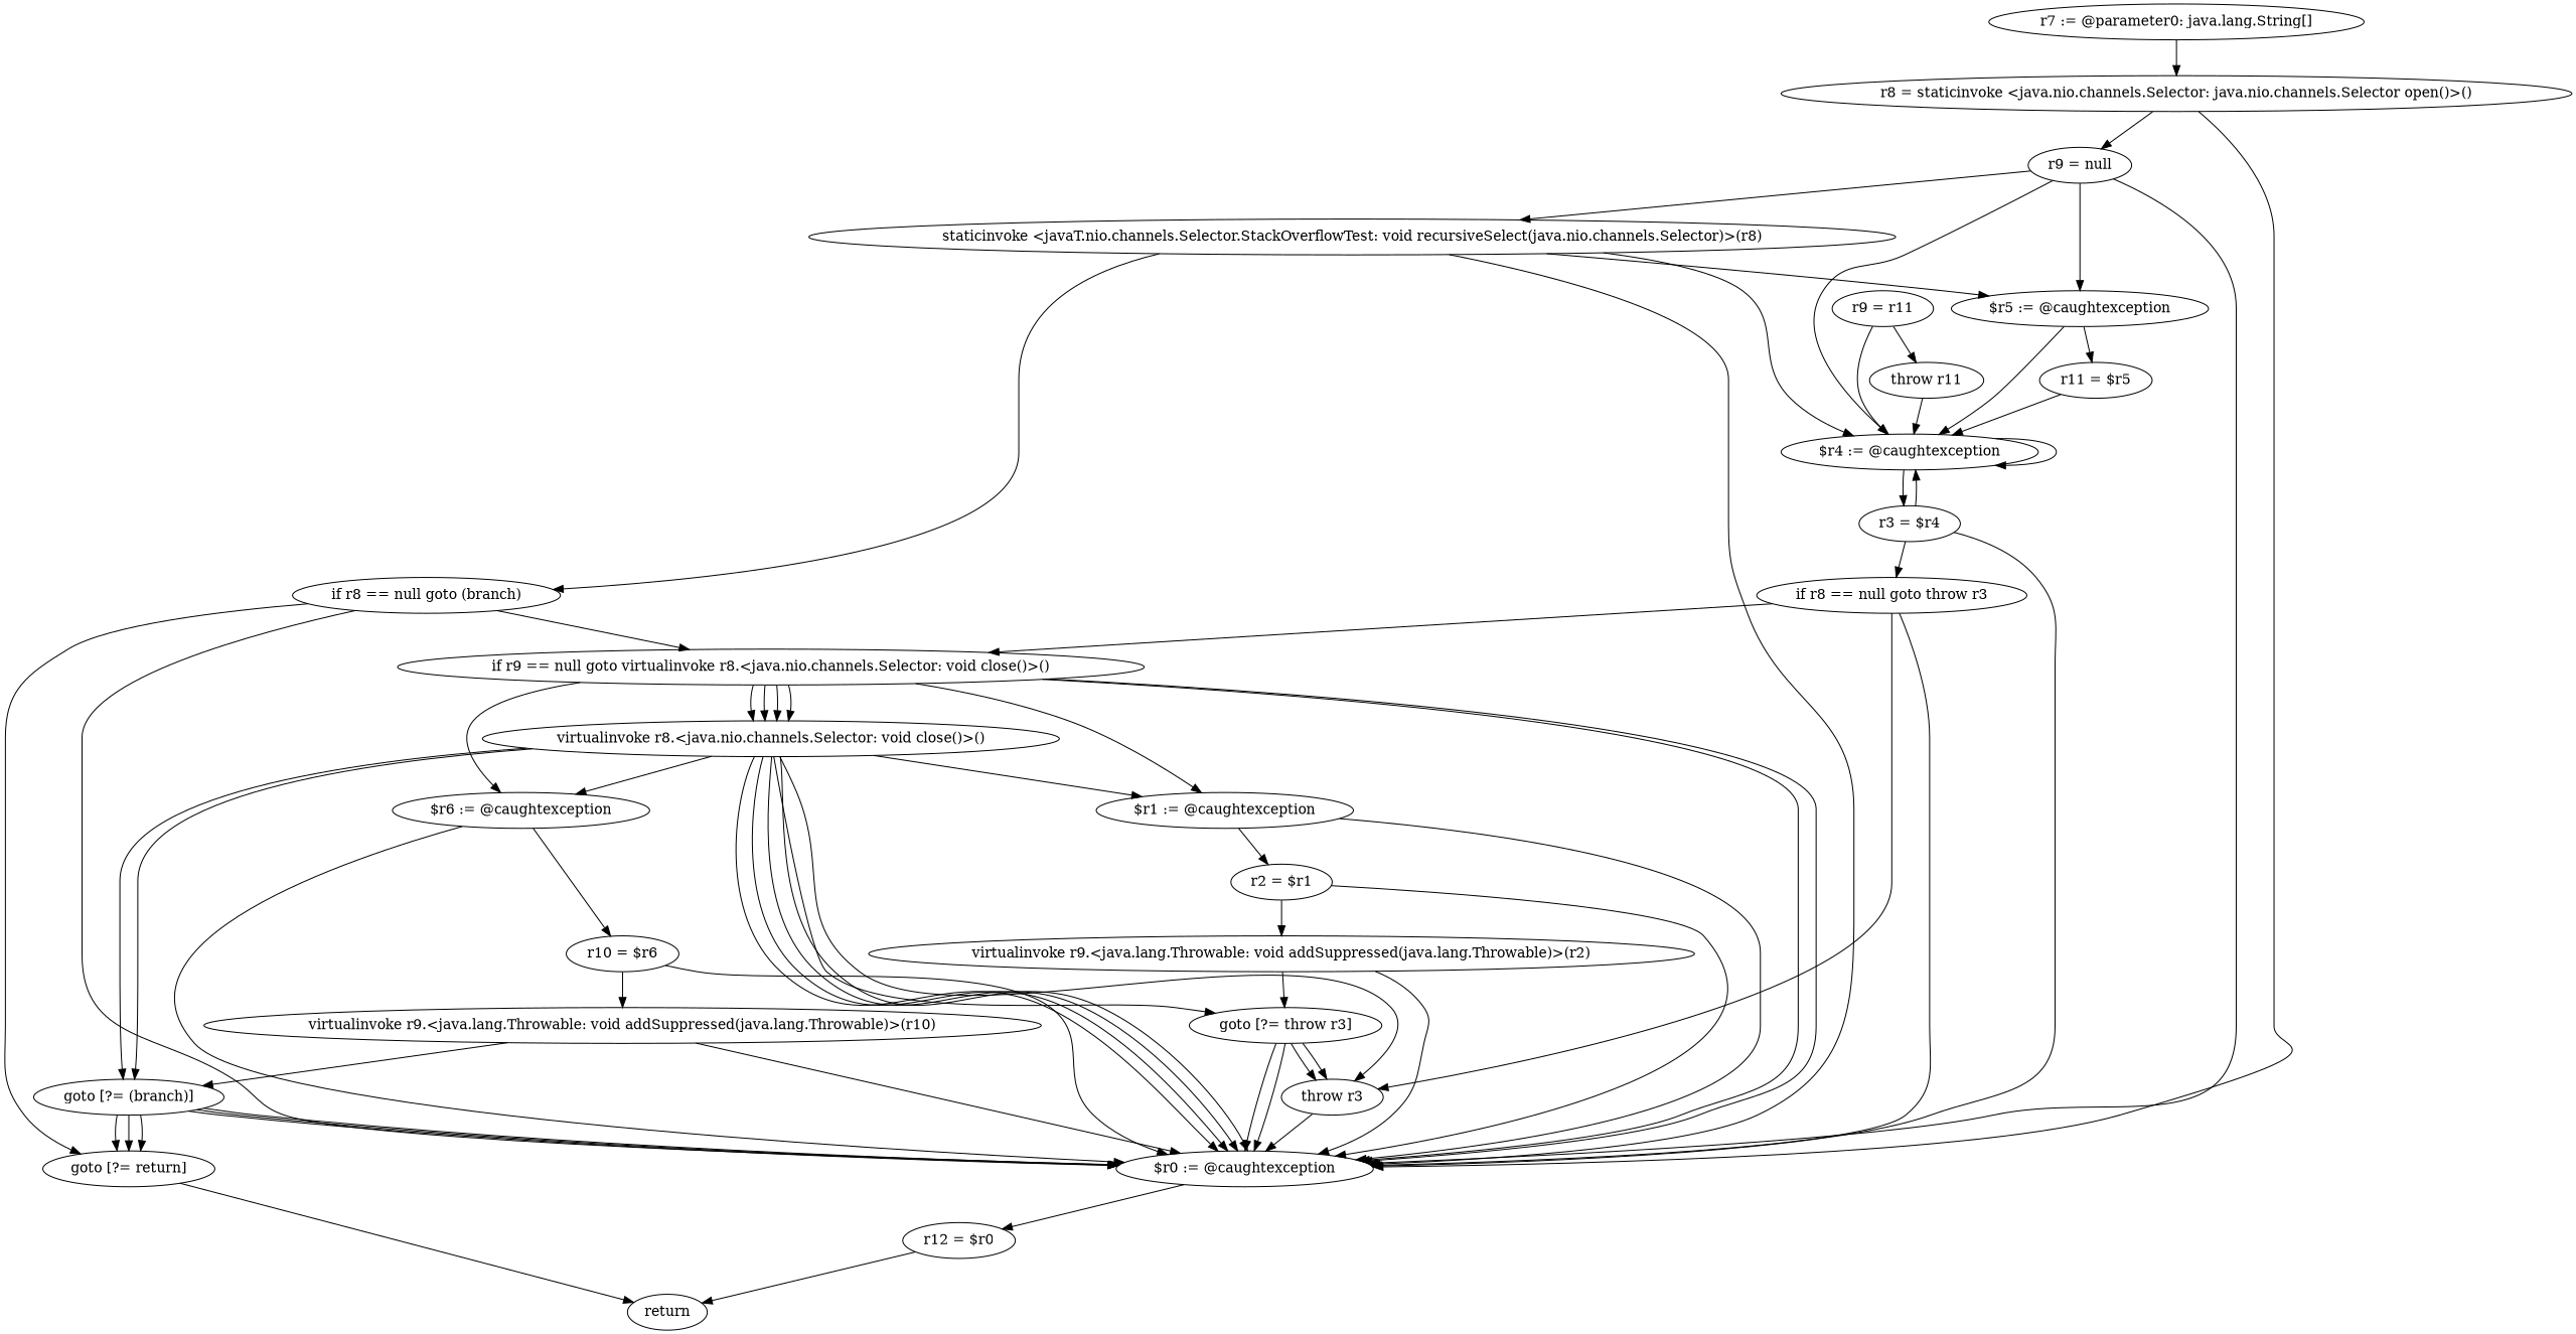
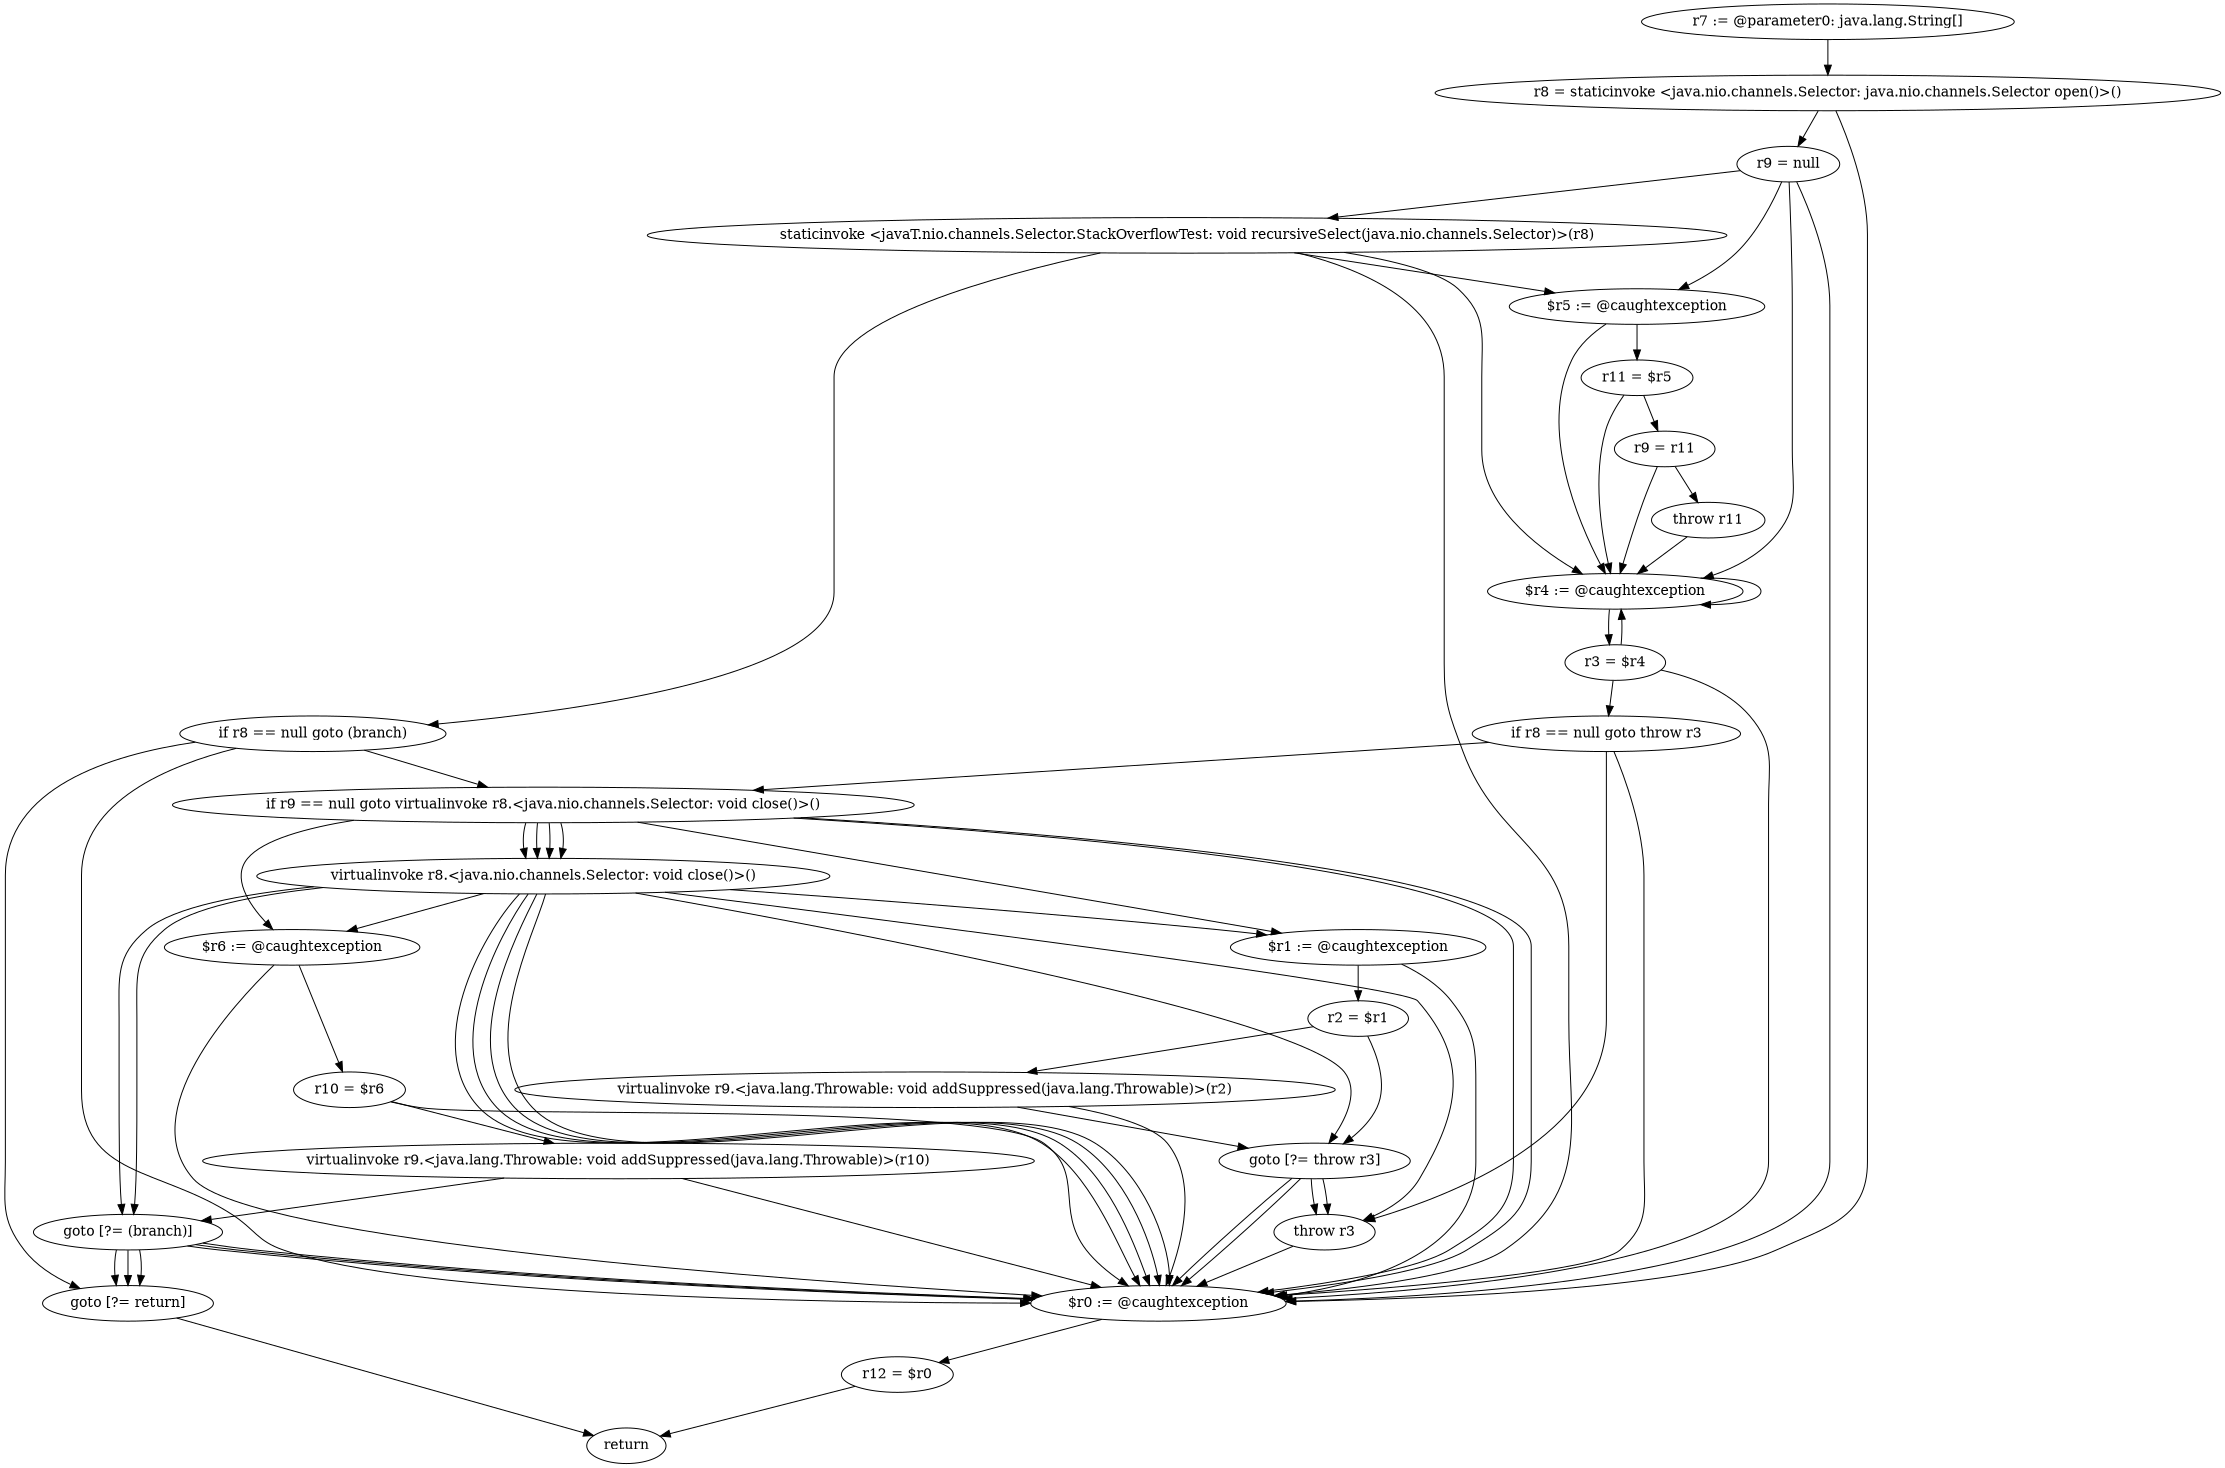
  digraph {
    "r7 := @parameter0: java.lang.String[]"
    "r8 = staticinvoke <java.nio.channels.Selector: java.nio.channels.Selector open()>()"
    "$r0 := @caughtexception"
    "r9 = null"
    "r12 = $r0"
    "staticinvoke <javaT.nio.channels.Selector.StackOverflowTest: void recursiveSelect(java.nio.channels.Selector)>(r8)"
    "$r5 := @caughtexception"
    "$r4 := @caughtexception"
    "if r8 == null goto (branch)"
    "r11 = $r5"
    "r3 = $r4"
    "if r9 == null goto virtualinvoke r8.<java.nio.channels.Selector: void close()>()"
    "goto [?= return]"
    "virtualinvoke r8.<java.nio.channels.Selector: void close()>()"
    "$r6 := @caughtexception"
    "$r1 := @caughtexception"
    return
    "goto [?= (branch)]"
    "goto [?= throw r3]"
    "throw r3"
    "r10 = $r6"
    "r2 = $r1"
    "virtualinvoke r9.<java.lang.Throwable: void addSuppressed(java.lang.Throwable)>(r10)"
    "r9 = r11"
    "throw r11"
    "if r8 == null goto throw r3"
    "virtualinvoke r9.<java.lang.Throwable: void addSuppressed(java.lang.Throwable)>(r2)"
    "r7 := @parameter0: java.lang.String[]" -> "r8 = staticinvoke <java.nio.channels.Selector: java.nio.channels.Selector open()>()"
    "r8 = staticinvoke <java.nio.channels.Selector: java.nio.channels.Selector open()>()" -> "$r0 := @caughtexception"
    "r8 = staticinvoke <java.nio.channels.Selector: java.nio.channels.Selector open()>()" -> "r9 = null"
    "$r0 := @caughtexception" -> "r12 = $r0"
    "r9 = null" -> "$r0 := @caughtexception"
    "r9 = null" -> "staticinvoke <javaT.nio.channels.Selector.StackOverflowTest: void recursiveSelect(java.nio.channels.Selector)>(r8)"
    "r9 = null" -> "$r5 := @caughtexception"
    "r9 = null" -> "$r4 := @caughtexception"
    "r12 = $r0" -> return
    "staticinvoke <javaT.nio.channels.Selector.StackOverflowTest: void recursiveSelect(java.nio.channels.Selector)>(r8)" -> "$r0 := @caughtexception"
    "staticinvoke <javaT.nio.channels.Selector.StackOverflowTest: void recursiveSelect(java.nio.channels.Selector)>(r8)" -> "$r5 := @caughtexception"
    "staticinvoke <javaT.nio.channels.Selector.StackOverflowTest: void recursiveSelect(java.nio.channels.Selector)>(r8)" -> "$r4 := @caughtexception"
    "staticinvoke <javaT.nio.channels.Selector.StackOverflowTest: void recursiveSelect(java.nio.channels.Selector)>(r8)" -> "if r8 == null goto (branch)"
    "$r5 := @caughtexception" -> "$r4 := @caughtexception"
    "$r5 := @caughtexception" -> "r11 = $r5"
    "$r4 := @caughtexception" -> "$r4 := @caughtexception"
    "$r4 := @caughtexception" -> "r3 = $r4"
    "if r8 == null goto (branch)" -> "$r0 := @caughtexception"
    "if r8 == null goto (branch)" -> "if r9 == null goto virtualinvoke r8.<java.nio.channels.Selector: void close()>()"
    "if r8 == null goto (branch)" -> "goto [?= return]"
    "r11 = $r5" -> "$r4 := @caughtexception"
+   "r11 = $r5" -> "r9 = r11"
    "r3 = $r4" -> "$r0 := @caughtexception"
    "r3 = $r4" -> "$r4 := @caughtexception"
    "r3 = $r4" -> "if r8 == null goto throw r3"
    "if r9 == null goto virtualinvoke r8.<java.nio.channels.Selector: void close()>()" -> "$r0 := @caughtexception"
    "if r9 == null goto virtualinvoke r8.<java.nio.channels.Selector: void close()>()" -> "$r0 := @caughtexception"
    "if r9 == null goto virtualinvoke r8.<java.nio.channels.Selector: void close()>()" -> "virtualinvoke r8.<java.nio.channels.Selector: void close()>()"
    "if r9 == null goto virtualinvoke r8.<java.nio.channels.Selector: void close()>()" -> "virtualinvoke r8.<java.nio.channels.Selector: void close()>()"
    "if r9 == null goto virtualinvoke r8.<java.nio.channels.Selector: void close()>()" -> "virtualinvoke r8.<java.nio.channels.Selector: void close()>()"
    "if r9 == null goto virtualinvoke r8.<java.nio.channels.Selector: void close()>()" -> "virtualinvoke r8.<java.nio.channels.Selector: void close()>()"
    "if r9 == null goto virtualinvoke r8.<java.nio.channels.Selector: void close()>()" -> "$r6 := @caughtexception"
    "if r9 == null goto virtualinvoke r8.<java.nio.channels.Selector: void close()>()" -> "$r1 := @caughtexception"
    "goto [?= return]" -> return
    "virtualinvoke r8.<java.nio.channels.Selector: void close()>()" -> "$r0 := @caughtexception"
    "virtualinvoke r8.<java.nio.channels.Selector: void close()>()" -> "$r0 := @caughtexception"
    "virtualinvoke r8.<java.nio.channels.Selector: void close()>()" -> "$r0 := @caughtexception"
    "virtualinvoke r8.<java.nio.channels.Selector: void close()>()" -> "$r0 := @caughtexception"
    "virtualinvoke r8.<java.nio.channels.Selector: void close()>()" -> "$r6 := @caughtexception"
    "virtualinvoke r8.<java.nio.channels.Selector: void close()>()" -> "$r1 := @caughtexception"
    "virtualinvoke r8.<java.nio.channels.Selector: void close()>()" -> "goto [?= (branch)]"
    "virtualinvoke r8.<java.nio.channels.Selector: void close()>()" -> "goto [?= (branch)]"
    "virtualinvoke r8.<java.nio.channels.Selector: void close()>()" -> "goto [?= throw r3]"
    "virtualinvoke r8.<java.nio.channels.Selector: void close()>()" -> "throw r3"
    "$r6 := @caughtexception" -> "$r0 := @caughtexception"
    "$r6 := @caughtexception" -> "r10 = $r6"
    "$r1 := @caughtexception" -> "$r0 := @caughtexception"
    "$r1 := @caughtexception" -> "r2 = $r1"
    "goto [?= (branch)]" -> "$r0 := @caughtexception"
    "goto [?= (branch)]" -> "$r0 := @caughtexception"
    "goto [?= (branch)]" -> "$r0 := @caughtexception"
    "goto [?= (branch)]" -> "goto [?= return]"
    "goto [?= (branch)]" -> "goto [?= return]"
    "goto [?= (branch)]" -> "goto [?= return]"
    "goto [?= throw r3]" -> "$r0 := @caughtexception"
    "goto [?= throw r3]" -> "$r0 := @caughtexception"
    "goto [?= throw r3]" -> "throw r3"
    "goto [?= throw r3]" -> "throw r3"
    "throw r3" -> "$r0 := @caughtexception"
    "r10 = $r6" -> "$r0 := @caughtexception"
    "r10 = $r6" -> "virtualinvoke r9.<java.lang.Throwable: void addSuppressed(java.lang.Throwable)>(r10)"
-   "r2 = $r1" -> "$r0 := @caughtexception"
+   "r2 = $r1" -> "goto [?= throw r3]"
    "r2 = $r1" -> "virtualinvoke r9.<java.lang.Throwable: void addSuppressed(java.lang.Throwable)>(r2)"
    "virtualinvoke r9.<java.lang.Throwable: void addSuppressed(java.lang.Throwable)>(r10)" -> "$r0 := @caughtexception"
    "virtualinvoke r9.<java.lang.Throwable: void addSuppressed(java.lang.Throwable)>(r10)" -> "goto [?= (branch)]"
    "r9 = r11" -> "$r4 := @caughtexception"
    "r9 = r11" -> "throw r11"
    "throw r11" -> "$r4 := @caughtexception"
    "if r8 == null goto throw r3" -> "$r0 := @caughtexception"
    "if r8 == null goto throw r3" -> "if r9 == null goto virtualinvoke r8.<java.nio.channels.Selector: void close()>()"
    "if r8 == null goto throw r3" -> "throw r3"
    "virtualinvoke r9.<java.lang.Throwable: void addSuppressed(java.lang.Throwable)>(r2)" -> "$r0 := @caughtexception"
    "virtualinvoke r9.<java.lang.Throwable: void addSuppressed(java.lang.Throwable)>(r2)" -> "goto [?= throw r3]"
  }
